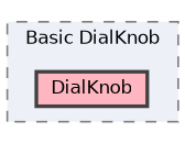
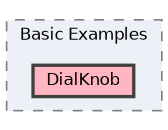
  digraph {
    compound=true
    rankdir=LR
    n1 [color=grey25 fillcolor=lightpink fontname=Helvetica fontsize=10 height=0.2 label=DialKnob shape=box style="filled,bold" width=0.4]
    subgraph cluster_1 {
      bgcolor="#edf0f7"
      fontname=Helvetica
      fontsize=10
-     label="Basic DialKnob"
+     label="Basic Examples"
      pencolor=grey50
      style="filled,dashed"
      n1
    }
  }
